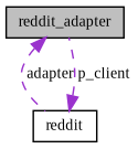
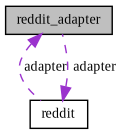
  digraph {
    fontname="Liberation Serif"
    node [color=black fontname="Liberation Serif" fontsize=10 shape=record style=filled]
    edge [color=darkorchid3 dir=back fontname="Liberation Serif" fontsize=10 labelfontname=Helvetica labelfontsize=10 style=dashed]
    n1 [fillcolor=grey75 fontcolor=black height=0.2 label=reddit_adapter width=0.4]
    n2 [fillcolor=white height=0.2 label=reddit width=0.4]
    n1 -> n2 [label=" adapter"]
-   n2 -> n1 [label=" p_client"]
+   n2 -> n1 [label=" adapter"]
  }
